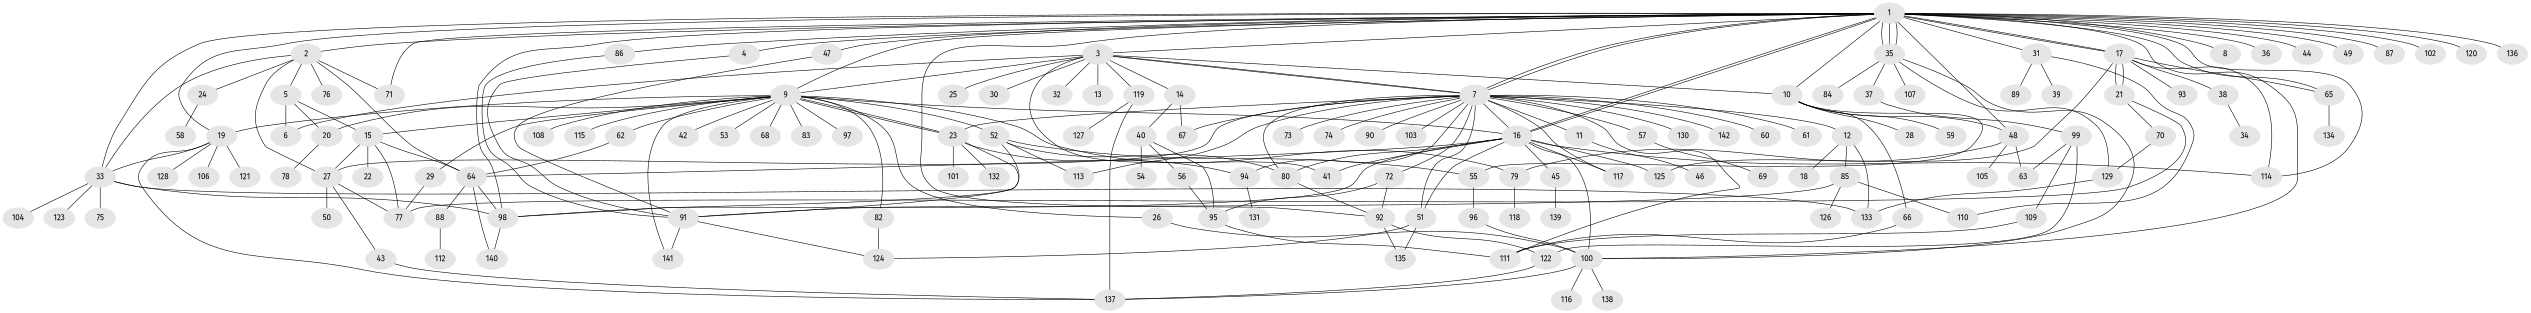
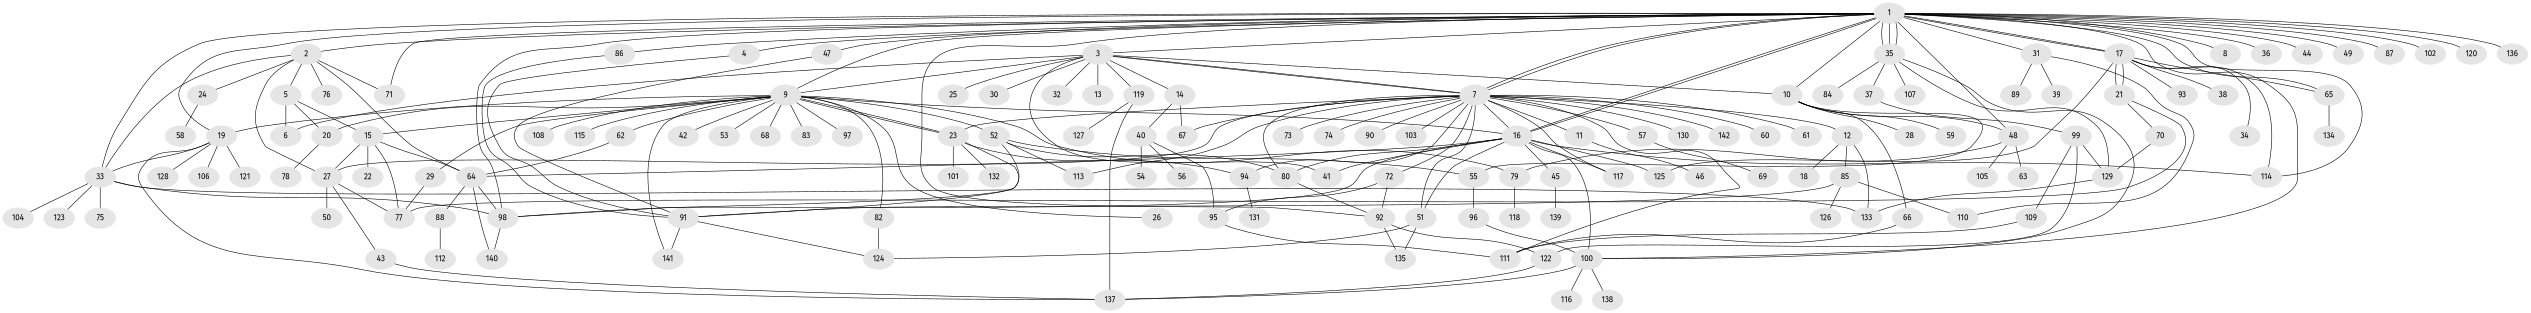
  graph {
    fontname="Fira Sans"
    node [color=gray90 fontname="Fira Sans" style=filled]
    edge [fontname="Fira Sans"]
    1
    2
    3
    4
    7
    8
    9
    10
    16
    17
    19
    31
    33
    35
    36
    44
    47
    48
    49
    65
    71
    86
    87
    92
    98
    100
    102
    114
    120
    136
    5
    24
    27
    64
    76
    6
    13
    14
    25
    30
    32
    41
    119
    91
    11
    12
    23
    51
    57
    60
    61
    72
    73
    74
    80
    90
    94
    103
    111
    113
    117
    130
    142
    67
    15
    20
    26
    29
    42
    52
    53
    62
    68
    79
    82
    83
    97
    108
    115
    141
    28
    55
    59
    66
    45
    125
    21
    34
    38
    93
    106
    121
    128
    137
    39
    89
    110
    133
    75
    104
    123
    37
    84
    107
    129
    63
    105
    134
    135
    122
    140
    116
    138
    58
    77
    43
    50
    88
    40
    127
    124
    22
    78
    46
    18
    85
    101
    132
    69
    95
    131
    118
    96
    126
    54
    56
    139
    70
    99
    109
    112
    1 -- 2
    1 -- 3
    1 -- 4
    1 -- 7
    1 -- 7
    1 -- 8
    1 -- 9
    1 -- 10
    1 -- 16
    1 -- 16
    1 -- 17
    1 -- 17
    1 -- 19
    1 -- 31
    1 -- 33
    1 -- 35
    1 -- 35
    1 -- 35
    1 -- 36
    1 -- 44
    1 -- 47
    1 -- 48
    1 -- 49
    1 -- 65
    1 -- 71
    1 -- 86
    1 -- 87
    1 -- 92
    1 -- 98
    1 -- 100
    1 -- 102
    1 -- 114
    1 -- 120
    1 -- 136
    2 -- 33
    2 -- 71
    2 -- 5
    2 -- 24
    2 -- 27
    2 -- 64
    2 -- 76
    3 -- 7
    3 -- 7
    3 -- 9
    3 -- 10
    3 -- 6
    3 -- 13
    3 -- 14
    3 -- 25
    3 -- 30
    3 -- 32
    3 -- 41
    3 -- 119
    4 -- 91
    7 -- 16
    7 -- 27
    7 -- 11
    7 -- 12
    7 -- 23
    7 -- 51
    7 -- 57
    7 -- 60
    7 -- 61
    7 -- 72
    7 -- 73
    7 -- 74
    7 -- 80
    7 -- 90
    7 -- 94
    7 -- 103
    7 -- 111
    7 -- 113
    7 -- 117
    7 -- 130
    7 -- 142
    7 -- 67
    9 -- 16
    9 -- 19
    9 -- 23
    9 -- 23
    9 -- 15
    9 -- 20
    9 -- 26
    9 -- 29
    9 -- 42
    9 -- 52
    9 -- 53
    9 -- 62
    9 -- 68
    9 -- 79
    9 -- 82
    9 -- 83
    9 -- 97
    9 -- 108
    9 -- 115
    9 -- 141
    10 -- 48
    10 -- 28
    10 -- 55
    10 -- 59
    10 -- 66
    16 -- 98
    16 -- 100
    16 -- 114
    16 -- 64
    16 -- 41
    16 -- 51
    16 -- 80
    16 -- 117
    16 -- 45
    16 -- 125
    17 -- 65
    17 -- 114
    17 -- 125
    17 -- 21
    17 -- 21
-   38 -- 34
+   17 -- 34
    17 -- 38
    17 -- 93
    19 -- 33
    19 -- 106
    19 -- 121
    19 -- 128
    19 -- 137
    31 -- 39
    31 -- 89
    31 -- 110
    33 -- 98
    33 -- 133
    33 -- 75
    33 -- 104
    33 -- 123
    35 -- 100
    35 -- 37
    35 -- 84
    35 -- 107
    35 -- 129
    47 -- 91
    48 -- 79
    48 -- 63
    48 -- 105
    65 -- 134
    86 -- 91
    92 -- 135
    92 -- 122
    98 -- 140
    100 -- 137
    100 -- 116
    100 -- 138
    5 -- 6
    5 -- 15
    5 -- 20
    24 -- 58
    27 -- 77
    27 -- 43
    27 -- 50
    64 -- 98
    64 -- 140
    64 -- 88
    14 -- 67
    14 -- 40
    119 -- 137
    119 -- 127
    91 -- 141
    91 -- 124
    11 -- 46
    12 -- 133
    12 -- 18
    12 -- 85
    23 -- 91
    23 -- 94
    23 -- 101
    23 -- 132
    51 -- 135
    51 -- 124
    57 -- 69
    72 -- 92
    72 -- 95
    80 -- 92
    94 -- 131
    15 -- 27
    15 -- 64
    15 -- 77
    15 -- 22
    20 -- 78
-   26 -- 100
    29 -- 77
    52 -- 98
    52 -- 80
    52 -- 113
    52 -- 55
    62 -- 64
    79 -- 118
    82 -- 124
    55 -- 96
    66 -- 111
    45 -- 139
    21 -- 77
    21 -- 70
    37 -- 99
    129 -- 133
    122 -- 137
    43 -- 137
    88 -- 112
    40 -- 95
    40 -- 54
    40 -- 56
    85 -- 91
    85 -- 110
    85 -- 126
    95 -- 111
    96 -- 100
-   56 -- 95
    70 -- 129
-   99 -- 63
+   99 -- 129
    99 -- 122
    99 -- 109
    109 -- 111
  }
